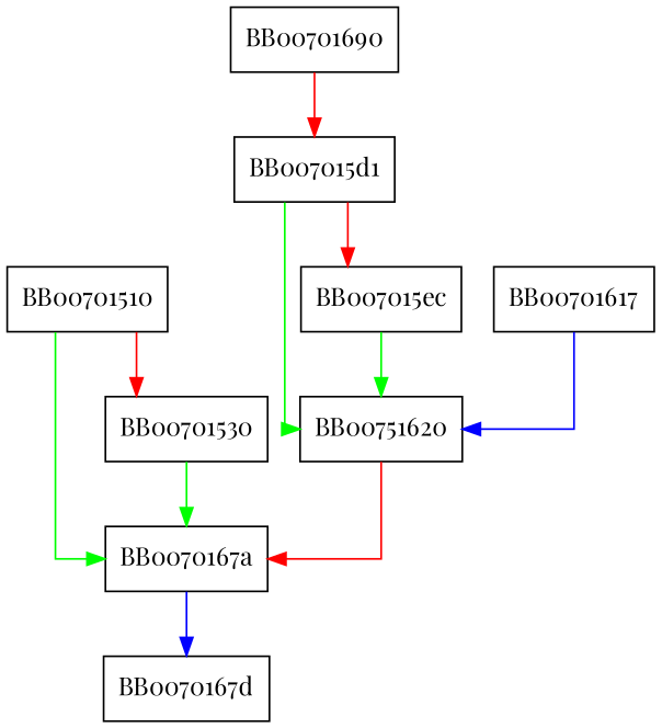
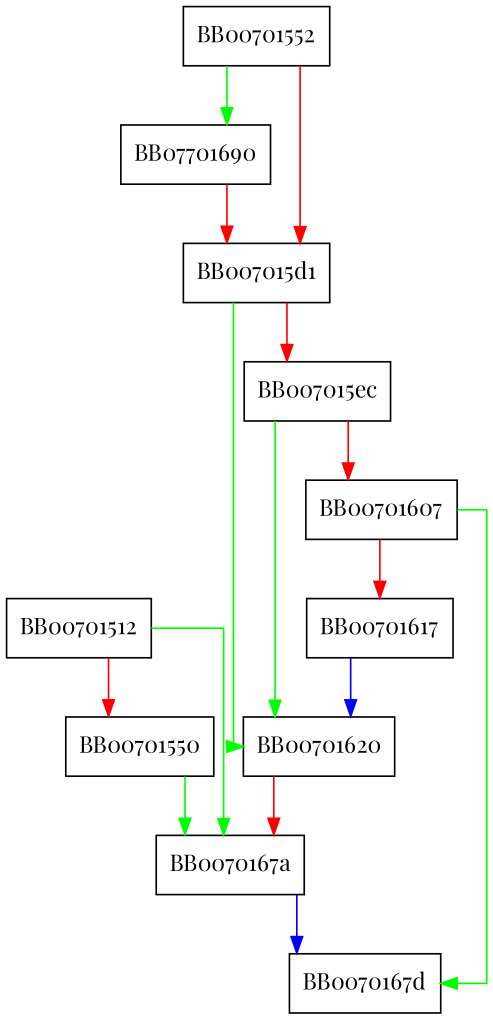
  digraph {
    fontname="Playfair Display"
    splines=ortho
    node [fontname="Playfair Display" shape=box]
    edge [color=red fontname="Playfair Display"]
-   BB00701510
+   BB00701510 [label=BB00701512]
    BB0070167a
-   BB00701530
+   BB00701530 [label=BB00701550]
    BB0070167d
-   BB00701690
+   BB00701552
+   BB00701690 [label=BB07701690]
    BB007015d1
-   BB00701620 [label=BB00751620]
+   BB00701620
    BB007015ec
+   BB00701607
    BB00701617
    BB00701510 -> BB0070167a [color=green]
    BB00701510 -> BB00701530
    BB0070167a -> BB0070167d [color=blue]
    BB00701530 -> BB0070167a [color=green]
+   BB00701552 -> BB00701690 [color=green]
+   BB00701552 -> BB007015d1
    BB00701690 -> BB007015d1
    BB007015d1 -> BB00701620 [color=green]
    BB007015d1 -> BB007015ec
    BB00701620 -> BB0070167a
    BB007015ec -> BB00701620 [color=green]
+   BB007015ec -> BB00701607
+   BB00701607 -> BB0070167d [color=green]
+   BB00701607 -> BB00701617
    BB00701617 -> BB00701620 [color=blue]
  }
